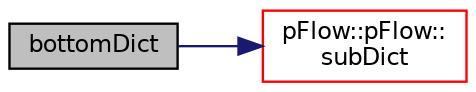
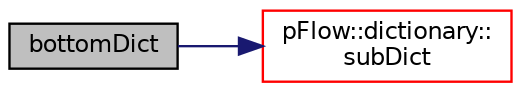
  digraph {
    rankdir=LR
    node [fontname=Helvetica fontsize=10 shape=record style=filled]
    n1 [color=black fillcolor=grey75 fontcolor=black height=0.2 label=bottomDict width=0.4]
-   n2 [color=red fillcolor=white height=0.2 label="pFlow::pFlow::\lsubDict" width=0.4]
+   n2 [color=red fillcolor=white height=0.2 label="pFlow::dictionary::\lsubDict" width=0.4]
    n1 -> n2 [color=midnightblue fontname=Helvetica fontsize=10 labelfontname=Helvetica labelfontsize=10 style=solid]
  }
